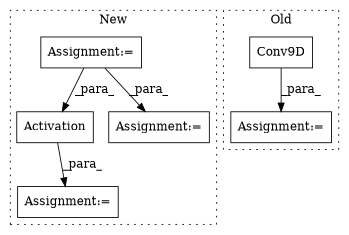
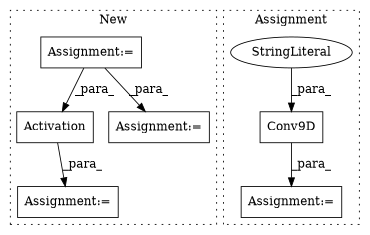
  digraph {
    node [a=7 l=1 shape=box]
    n1 [a=32 l="11,1" label=Activation s="3219,3241"]
    n2 [label="Assignment:=" s=2805]
    n3 [label="Assignment:=" s=3340]
    n4 [label="Assignment:=" s=2833]
    n5 [a=32 l="7,1" label=Conv9D s="2763,2808"]
+   n6 [a=45 l=6 label=StringLiteral s=2802 shape=ellipse]
    n7 [label="Assignment:=" s=2820]
    subgraph cluster_1 {
      label=New
      style=dotted
      n1
      n2
      n3
      n4
    }
    subgraph cluster_2 {
-     label=Old
+     label=Assignment
      style=dotted
      n5
+     n6
      n7
    }
    n1 -> n3 [label=_para_]
    n2 -> n1 [label=_para_]
    n2 -> n4 [label=_para_]
    n5 -> n7 [label=_para_]
+   n6 -> n5 [label=_para_]
  }
